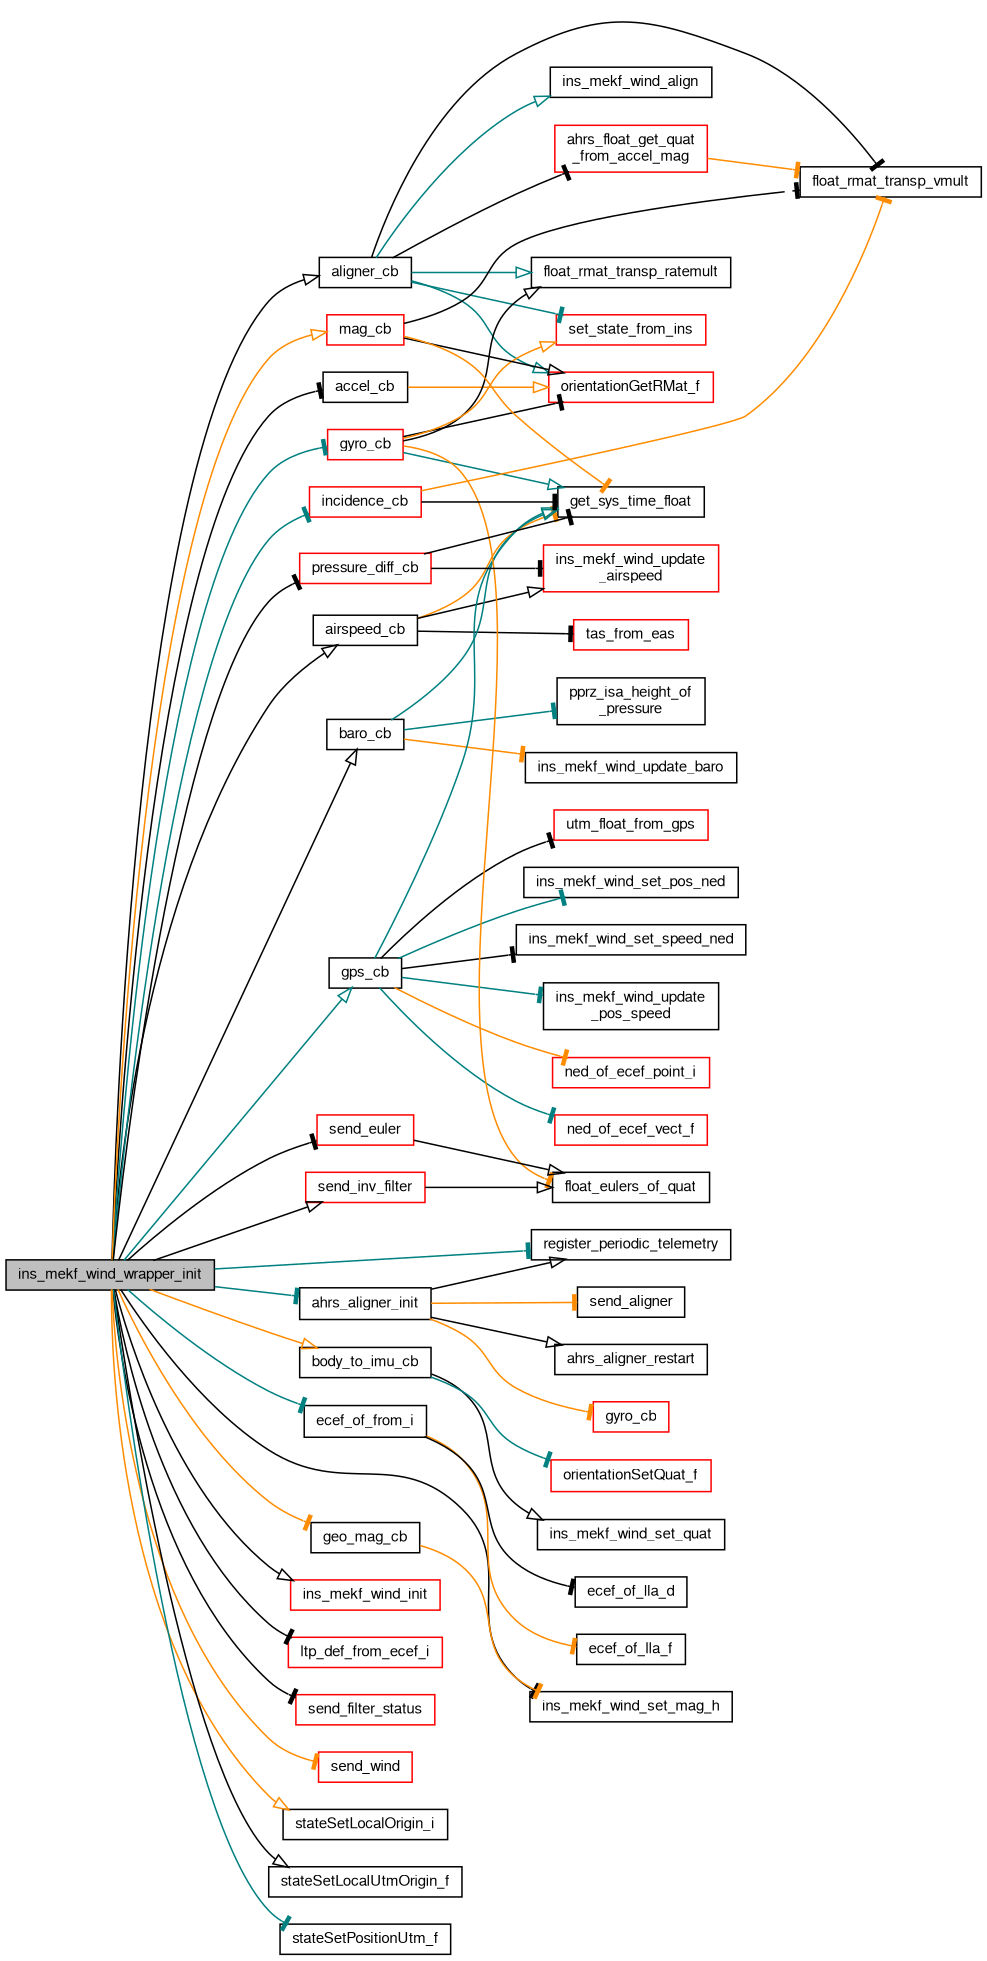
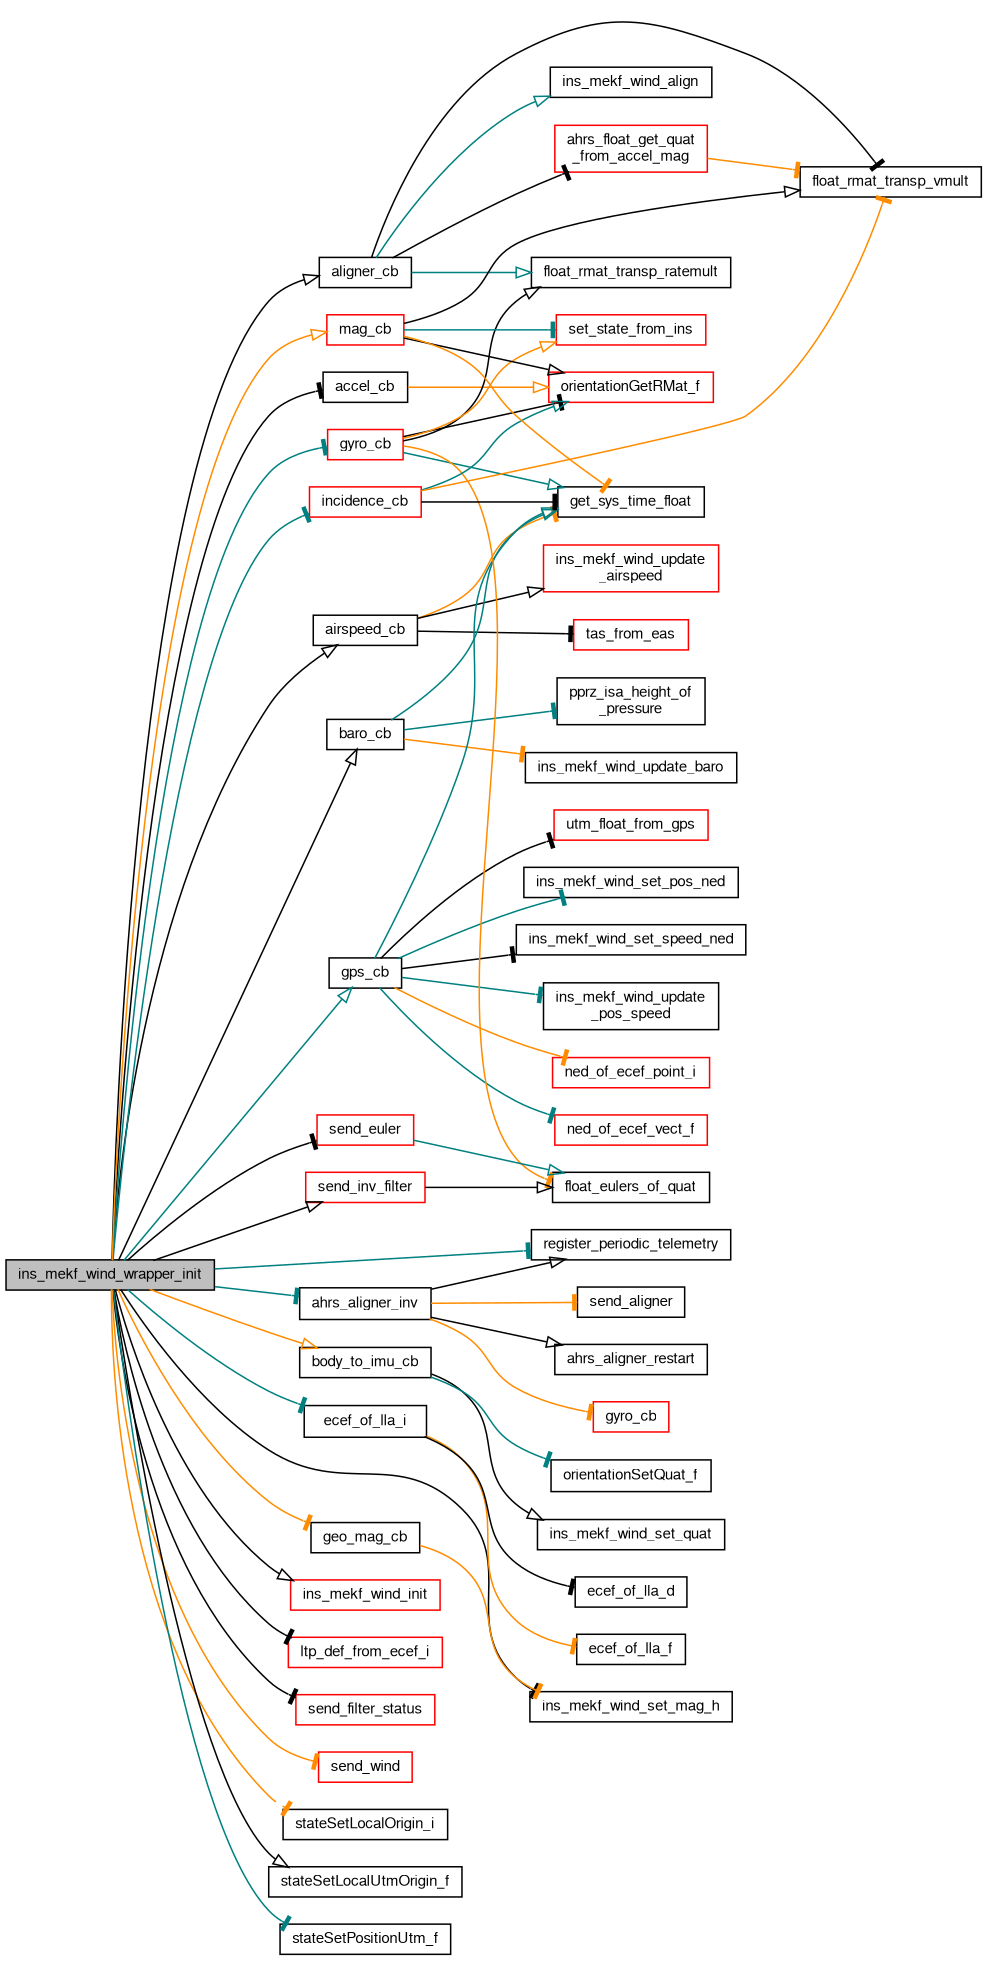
  digraph {
    rankdir=LR
    node [color=black fillcolor=white fontname=FreeSans fontsize=10 shape=record style=filled]
    edge [arrowhead=tee color=black fontname=FreeSans fontsize=10 labelfontname=FreeSans labelfontsize=10 style=solid]
    n1 [fillcolor=grey75 fontcolor=black height=0.2 label=ins_mekf_wind_wrapper_init width=0.4]
    n2 [height=0.2 label=accel_cb width=0.4]
-   n3 [height=0.2 label=ahrs_aligner_init width=0.4]
+   n3 [height=0.2 label=ahrs_aligner_inv width=0.4]
    n4 [height=0.2 label=register_periodic_telemetry width=0.4]
    n5 [height=0.2 label=airspeed_cb width=0.4]
    n6 [height=0.2 label=aligner_cb width=0.4]
    n7 [height=0.2 label=baro_cb width=0.4]
    n8 [height=0.2 label=body_to_imu_cb width=0.4]
-   n9 [height=0.2 label=ecef_of_from_i width=0.4]
+   n9 [height=0.2 label=ecef_of_lla_i width=0.4]
    n10 [height=0.2 label=geo_mag_cb width=0.4]
    n11 [height=0.2 label=ins_mekf_wind_set_mag_h width=0.4]
    n12 [height=0.2 label=gps_cb width=0.4]
    n13 [color=red height=0.2 label=gyro_cb width=0.4]
    n14 [color=red height=0.2 label=incidence_cb width=0.4]
    n15 [color=red height=0.2 label=ins_mekf_wind_init width=0.4]
    n16 [color=red height=0.2 label=ltp_def_from_ecef_i width=0.4]
    n17 [color=red height=0.2 label=mag_cb width=0.4]
-   n18 [color=red height=0.2 label=pressure_diff_cb width=0.4]
    n19 [color=red height=0.2 label=send_euler width=0.4]
    n20 [color=red height=0.2 label=send_filter_status width=0.4]
    n21 [color=red height=0.2 label=send_inv_filter width=0.4]
    n22 [color=red height=0.2 label=send_wind width=0.4]
    n23 [height=0.2 label=stateSetLocalOrigin_i width=0.4]
    n24 [height=0.2 label=stateSetLocalUtmOrigin_f width=0.4]
    n25 [height=0.2 label=stateSetPositionUtm_f width=0.4]
    n26 [color=red height=0.2 label=orientationGetRMat_f width=0.4]
    n27 [height=0.2 label=ahrs_aligner_restart width=0.4]
    n28 [color=red height=0.2 label=gyro_cb width=0.4]
    n29 [height=0.2 label=send_aligner width=0.4]
    n30 [height=0.2 label=get_sys_time_float width=0.4]
    n31 [color=red height=0.2 label="ins_mekf_wind_update\l_airspeed" width=0.4]
    n32 [color=red height=0.2 label=tas_from_eas width=0.4]
    n33 [height=0.2 label=float_rmat_transp_vmult width=0.4]
    n34 [color=red height=0.2 label="ahrs_float_get_quat\l_from_accel_mag" width=0.4]
    n35 [height=0.2 label=float_rmat_transp_ratemult width=0.4]
    n36 [height=0.2 label=ins_mekf_wind_align width=0.4]
    n37 [color=red height=0.2 label=set_state_from_ins width=0.4]
    n38 [height=0.2 label=ins_mekf_wind_update_baro width=0.4]
    n39 [height=0.2 label="pprz_isa_height_of\l_pressure" width=0.4]
    n40 [height=0.2 label=ins_mekf_wind_set_quat width=0.4]
-   n41 [color=red height=0.2 label=orientationSetQuat_f width=0.4]
+   n41 [height=0.2 label=orientationSetQuat_f width=0.4]
    n42 [height=0.2 label=ecef_of_lla_f width=0.4]
    n43 [height=0.2 label=ecef_of_lla_d width=0.4]
    n44 [height=0.2 label=ins_mekf_wind_set_pos_ned width=0.4]
    n45 [height=0.2 label=ins_mekf_wind_set_speed_ned width=0.4]
    n46 [height=0.2 label="ins_mekf_wind_update\l_pos_speed" width=0.4]
    n47 [color=red height=0.2 label=ned_of_ecef_point_i width=0.4]
    n48 [color=red height=0.2 label=ned_of_ecef_vect_f width=0.4]
    n49 [color=red height=0.2 label=utm_float_from_gps width=0.4]
    n50 [height=0.2 label=float_eulers_of_quat width=0.4]
    n1 -> n2
    n1 -> n3 [color=teal]
    n1 -> n4 [color=teal]
    n1 -> n5 [arrowhead=onormal]
    n1 -> n6 [arrowhead=onormal]
    n1 -> n7 [arrowhead=onormal]
    n1 -> n8 [arrowhead=onormal color=darkorange]
    n1 -> n9 [color=teal]
    n1 -> n10 [color=darkorange]
    n1 -> n11
    n1 -> n12 [arrowhead=onormal color=teal]
    n1 -> n13 [color=teal]
    n1 -> n14 [color=teal]
    n1 -> n15 [arrowhead=onormal]
    n1 -> n16
    n1 -> n17 [arrowhead=onormal color=darkorange]
-   n1 -> n18
    n1 -> n19
    n1 -> n20
    n1 -> n21 [arrowhead=onormal]
    n1 -> n22 [color=darkorange]
-   n1 -> n23 [arrowhead=onormal color=darkorange]
+   n1 -> n23 [color=darkorange]
    n1 -> n24 [arrowhead=onormal]
    n1 -> n25 [color=teal]
    n2 -> n26 [arrowhead=onormal color=darkorange]
    n3 -> n4 [arrowhead=onormal]
    n3 -> n27 [arrowhead=onormal]
    n3 -> n28 [color=darkorange]
    n3 -> n29 [color=darkorange]
    n5 -> n30 [color=darkorange]
    n5 -> n31 [arrowhead=onormal]
    n5 -> n32
-   n6 -> n26 [arrowhead=onormal color=teal]
+   n14 -> n26 [arrowhead=onormal color=teal]
    n6 -> n33
    n6 -> n34
    n6 -> n35 [arrowhead=onormal color=teal]
    n6 -> n36 [arrowhead=onormal color=teal]
-   n6 -> n37 [color=teal]
+   n17 -> n37 [color=teal]
    n7 -> n30 [arrowhead=onormal color=teal]
    n7 -> n38 [color=darkorange]
    n7 -> n39 [color=teal]
    n8 -> n40 [arrowhead=onormal]
    n8 -> n41 [color=teal]
    n9 -> n42 [color=darkorange]
    n9 -> n43
    n10 -> n11 [color=darkorange]
    n12 -> n30 [arrowhead=onormal color=teal]
    n12 -> n44 [color=teal]
    n12 -> n45
    n12 -> n46 [color=teal]
    n12 -> n47 [color=darkorange]
    n12 -> n48 [color=teal]
    n12 -> n49
    n13 -> n26
    n13 -> n30 [arrowhead=onormal color=teal]
    n13 -> n35 [arrowhead=onormal]
    n13 -> n37 [arrowhead=onormal color=darkorange]
    n13 -> n50 [color=darkorange]
    n14 -> n30
    n14 -> n33 [color=darkorange]
    n17 -> n26 [arrowhead=onormal]
    n17 -> n30 [color=darkorange]
-   n17 -> n33
-   n18 -> n30
-   n18 -> n31
-   n19 -> n50 [arrowhead=onormal]
+   n17 -> n33 [arrowhead=onormal]
+   n19 -> n50 [arrowhead=onormal color=teal]
    n21 -> n50 [arrowhead=onormal]
    n34 -> n33 [color=darkorange]
  }
